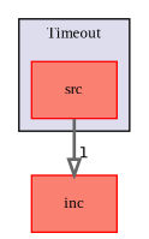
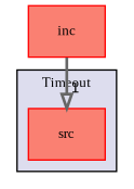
  digraph {
    compound=true
    fontname="Liberation Serif"
    node [fillcolor=salmon fontname="Liberation Serif" fontsize=10 shape=box style=filled color=red]
    n1 [label=src pencolor=black]
    n2 [label=inc]
    subgraph cluster_1 {
      bgcolor="#ddddee"
      fontsize=10
      label=Timeout
      pencolor=black
      n1
    }
-   n1 -> n2 [headlabel=1 labeldistance=1.5 labelfontname=Helvetica labelfontsize=10 color=gray40 style=bold arrowhead=onormal fontname="Liberation Serif"]
+   n2 -> n1 [headlabel=1 labeldistance=1.5 labelfontname=Helvetica labelfontsize=10 color=gray40 style=bold arrowhead=onormal fontname="Liberation Serif"]
  }
